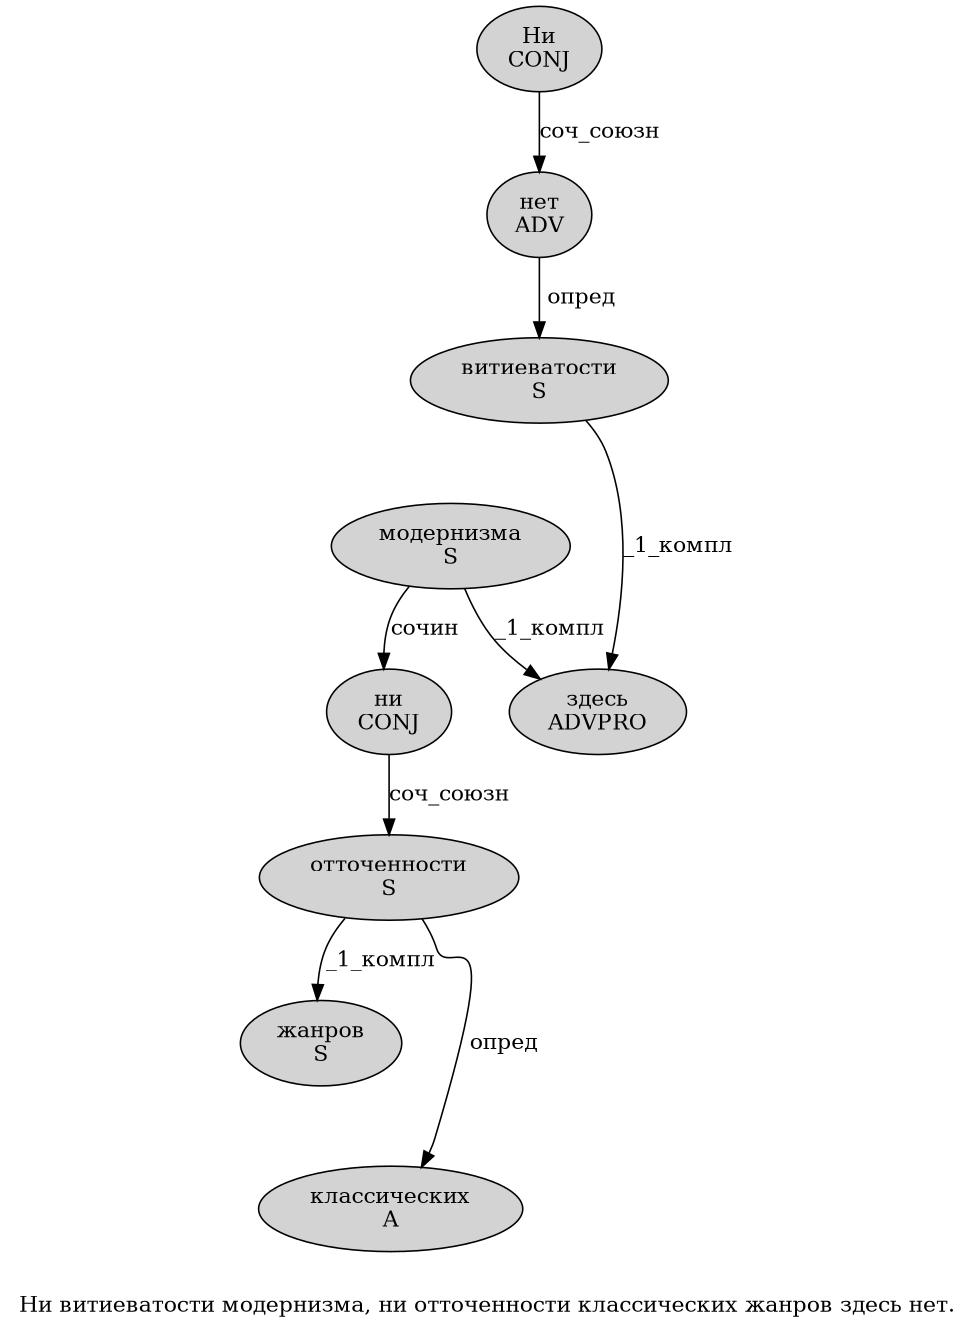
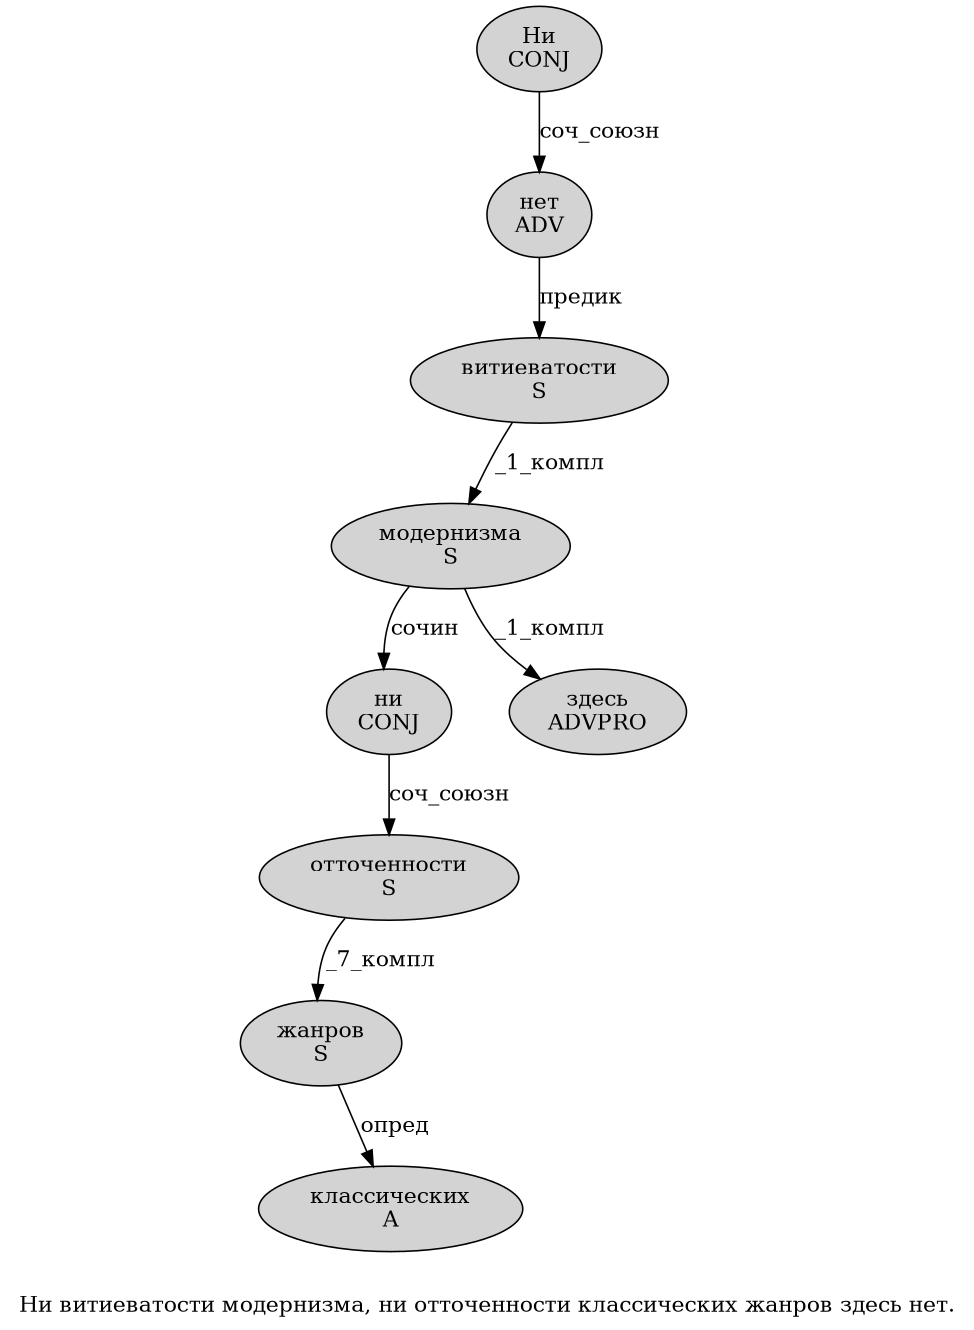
  digraph {
    label="Ни витиеватости модернизма, ни отточенности классических жанров здесь нет."
    node [fillcolor=lightgray penwidth=1 shape=ellipse style=filled]
    n1 [label="Ни\nCONJ"]
    n2 [label="нет\nADV"]
    n3 [label="витиеватости\nS"]
    n4 [label="модернизма\nS"]
    n5 [label="ни\nCONJ"]
    n6 [label="здесь\nADVPRO"]
    n7 [label="отточенности\nS"]
    n8 [label="жанров\nS"]
    n9 [label="классических\nA"]
    n1 -> n2 [label="соч_союзн"]
-   n2 -> n3 [label="опред"]
-   n3 -> n6 [label="_1_компл"]
+   n2 -> n3 [label="предик"]
+   n3 -> n4 [label="_1_компл"]
    n4 -> n5 [label="сочин"]
    n4 -> n6 [label="_1_компл"]
    n5 -> n7 [label="соч_союзн"]
-   n7 -> n8 [label="_1_компл"]
-   n7 -> n9 [label="опред"]
+   n7 -> n8 [label="_7_компл"]
+   n8 -> n9 [label="опред"]
  }
